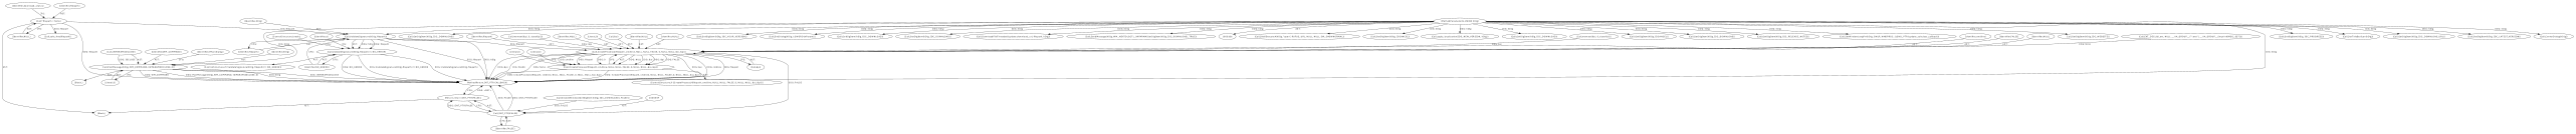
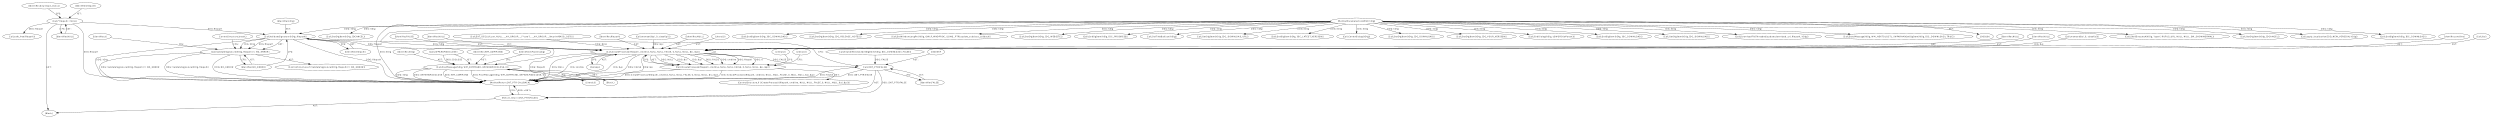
  digraph {
    fontname="IBM Plex Sans"
    node [fontname="IBM Plex Sans"]
    edge [fontname="IBM Plex Sans"]
    n1 [label="(Call,ValidateSignature(hDlg, filepath))"]
    n2 [label="(Call,ValidateSignature(hDlg, filepath) != NO_ERROR)"]
    n3 [label="(Call,CreateProcessU(filepath, cmdline, NULL, NULL, FALSE, 0, NULL, NULL, &si, &pi))"]
    n4 [label="(Identifier,filepath)"]
    n5 [label="(MethodReturn,INT_PTR CALLBACK)"]
    n6 [label="(ControlStructure,if (ValidateSignature(hDlg, filepath) != NO_ERROR))"]
    n7 [label="(Identifier,NO_ERROR)"]
    n8 [label="(Call,!CreateProcessU(filepath, cmdline, NULL, NULL, FALSE, 0, NULL, NULL, &si, &pi))"]
    n9 [label="(Call,(INT_PTR)FALSE)"]
    n10 [label="(Call,&pi)"]
    n11 [label="(Call,PostMessage(hDlg, WM_COMMAND, (WPARAM)IDCLOSE, 0))"]
    n12 [label="(Literal,0)"]
    n13 [label="(Block,)"]
    n14 [label="(Return,return (INT_PTR)FALSE;)"]
    n15 [label="(MethodParameterIn,HWND hDlg)"]
    n16 [label="(Call,ShellExecuteA(hDlg, \"open\", RUFUS_URL, NULL, NULL, SW_SHOWNORMAL))"]
    n17 [label="(Call,GetDlgItem(hDlg, IDCANCEL))"]
    n18 [label="(Call,apply_localization(IDD_NEW_VERSION, hDlg))"]
    n19 [label="(Call,GetDlgItem(hDlg, IDC_DOWNLOAD))"]
    n20 [label="(Call,GetDlgItem(hDlg, IDCANCEL))"]
    n21 [label="(Call,GetDlgItem(hDlg, IDC_DOWNLOAD))"]
    n22 [label="(Call,GetDlgItem(hDlg, IDC_RELEASE_NOTES))"]
    n23 [label="(Call,SetWindowLongPtr(hDlg, GWLP_WNDPROC, (LONG_PTR)update_subclass_callback))"]
    n24 [label="(Call,GetDlgItem(hDlg, IDC_WEBSITE))"]
    n25 [label="(Call,GetDlgItem(hDlg, IDC_PROGRESS))"]
    n26 [label="(Call,SetTitleBarIcon(hDlg))"]
    n27 [label="(Call,GetDlgItem(hDlg, IDC_DOWNLOAD_URL))"]
    n28 [label="(Call,GetDlgItem(hDlg, IDC_LATEST_VERSION))"]
    n29 [label="(Call,CenterDialog(hDlg))"]
    n30 [label="(Call,GetDlgItem(hDlg, IDC_DOWNLOAD))"]
    n31 [label="(Call,GetDlgItem(hDlg, IDC_YOUR_VERSION))"]
    n32 [label="(Call,EndDialog(hDlg, LOWORD(wParam)))"]
    n33 [label="(Call,GetDlgItem(hDlg, IDC_DOWNLOAD))"]
    n34 [label="(Call,GetDlgItem(hDlg, IDC_DOWNLOAD))"]
    n35 [label="(Call,DownloadFileThreaded(update.download_url, filepath, hDlg))"]
    n36 [label="(Call,SendMessage(hDlg, WM_NEXTDLGCTL, (WPARAM)GetDlgItem(hDlg, IDC_DOWNLOAD), TRUE))"]
    1000106
    n38 [label="(Call,* filepath = NULL)"]
    n39 [label="(Call,safe_free(filepath))"]
    n40 [label="(Block,)"]
    n41 [label="(Identifier,NULL)"]
    n42 [label="(ControlStructure,if (!CreateProcessU(filepath, cmdline, NULL, NULL, FALSE, 0, NULL, NULL, &si, &pi)))"]
    n43 [label="(Identifier,FALSE)"]
    n44 [label="(Identifier,cmdline)"]
    n45 [label="(Call,&si)"]
    n46 [label="(Identifier,WM_COMMAND)"]
    n47 [label="(Identifier,download_status)"]
    n48 [label="(Identifier,filepath)"]
    n49 [label="(Identifier,FALSE)"]
    n50 [label="(Identifier,NULL)"]
    n51 [label="(Literal,0)"]
    n52 [label="(Call,EXT_DECL(dl_ext, NULL, __VA_GROUP__(\"*.exe\"), __VA_GROUP__(lmprintf(MSG_037))))"]
    n53 [label="(Identifier,filepath)"]
    n54 [label="(Literal,0)"]
    n55 [label="(Identifier,hMainDialog)"]
    n56 [label="(Identifier,si)"]
    n57 [label="(Call,memset(&pi, 0, sizeof(pi)))"]
    n58 [label="(Identifier,NULL)"]
    n59 [label="(Call,EnableWindow(GetDlgItem(hDlg, IDC_DOWNLOAD), FALSE))"]
    n60 [label="(Literal,0)"]
    n61 [label="(Identifier,NULL)"]
    n62 [label="(Identifier,hDlg)"]
    n63 [label="(Call,(WPARAM)IDCLOSE)"]
    n64 [label="(ControlStructure,break;)"]
    n65 [label="(Identifier,NULL)"]
    n66 [label="(Call,memset(&si, 0, sizeof(si)))"]
    n67 [label="(Identifier,hDlg)"]
    1000559
    n1 -> n2 [label="AST: "]
    n1 -> n2 [label="DDG: hDlg"]
    n1 -> n2 [label="DDG: filepath"]
    n1 -> n3 [label="DDG: filepath"]
    n1 -> n4 [label="CFG: "]
    n1 -> n5 [label="DDG: hDlg"]
    n1 -> n5 [label="DDG: filepath"]
    n2 -> n5 [label="DDG: ValidateSignature(hDlg, filepath) != NO_ERROR"]
    n2 -> n5 [label="DDG: ValidateSignature(hDlg, filepath)"]
    n2 -> n5 [label="DDG: NO_ERROR"]
    n2 -> n6 [label="AST: "]
    n2 -> n7 [label="CFG: "]
    n3 -> n5 [label="DDG: filepath"]
    n3 -> n5 [label="DDG: NULL"]
    n3 -> n5 [label="DDG: cmdline"]
    n3 -> n5 [label="DDG: &pi"]
    n3 -> n5 [label="DDG: FALSE"]
    n3 -> n5 [label="DDG: &si"]
    n3 -> n8 [label="AST: "]
    n3 -> n8 [label="DDG: NULL"]
    n3 -> n8 [label="DDG: &si"]
    n3 -> n8 [label="DDG: &pi"]
    n3 -> n8 [label="DDG: FALSE"]
    n3 -> n8 [label="DDG: cmdline"]
    n3 -> n8 [label="DDG: filepath"]
    n3 -> n8 [label="DDG: 0"]
    n3 -> n9 [label="DDG: FALSE"]
    n3 -> n10 [label="CFG: "]
    n4 -> n1 [label="AST: "]
    n5 -> n14 [label="CFG: "]
    n7 -> n1 [label="CFG: "]
    n7 -> n2 [label="AST: "]
    n8 -> n3 [label="CFG: "]
    n8 -> n5 [label="DDG: CreateProcessU(filepath, cmdline, NULL, NULL, FALSE, 0, NULL, NULL, &si, &pi)"]
    n8 -> n5 [label="DDG: !CreateProcessU(filepath, cmdline, NULL, NULL, FALSE, 0, NULL, NULL, &si, &pi)"]
    n8 -> n42 [label="AST: "]
    n9 -> n5 [label="DDG: FALSE"]
    n9 -> n5 [label="DDG: (INT_PTR)FALSE"]
    n9 -> n14 [label="AST: "]
    n9 -> n14 [label="DDG: (INT_PTR)FALSE"]
    n9 -> n43 [label="CFG: "]
    n10 -> n3 [label="AST: "]
    n11 -> n5 [label="DDG: WM_COMMAND"]
    n11 -> n5 [label="DDG: PostMessage(hDlg, WM_COMMAND, (WPARAM)IDCLOSE, 0)"]
    n11 -> n5 [label="DDG: hDlg"]
    n11 -> n5 [label="DDG: (WPARAM)IDCLOSE"]
    n11 -> n12 [label="CFG: "]
    n11 -> n13 [label="AST: "]
    n12 -> n11 [label="AST: "]
    n14 -> n5 [label="DDG: <RET>"]
-   n14 -> n9 [label="CFG: "]
+   n1 -> n9 [label="CFG: "]
    n14 -> n40 [label="AST: "]
    n15 -> n1 [label="DDG: hDlg"]
    n15 -> n5 [label="DDG: hDlg"]
    n15 -> n11 [label="DDG: hDlg"]
    n15 -> n16 [label="DDG: hDlg"]
    n15 -> n17 [label="DDG: hDlg"]
    n15 -> n18 [label="DDG: hDlg"]
    n15 -> n19 [label="DDG: hDlg"]
    n15 -> n20 [label="DDG: hDlg"]
    n15 -> n21 [label="DDG: hDlg"]
    n15 -> n22 [label="DDG: hDlg"]
    n15 -> n23 [label="DDG: hDlg"]
    n15 -> n24 [label="DDG: hDlg"]
    n15 -> n25 [label="DDG: hDlg"]
    n15 -> n26 [label="DDG: hDlg"]
    n15 -> n27 [label="DDG: hDlg"]
    n15 -> n28 [label="DDG: hDlg"]
    n15 -> n29 [label="DDG: hDlg"]
    n15 -> n30 [label="DDG: hDlg"]
    n15 -> n31 [label="DDG: hDlg"]
    n15 -> n32 [label="DDG: hDlg"]
    n15 -> n33 [label="DDG: hDlg"]
    n15 -> n34 [label="DDG: hDlg"]
    n15 -> n35 [label="DDG: hDlg"]
    n15 -> n36 [label="DDG: hDlg"]
    n15 -> 1000106 [label="AST: "]
    n38 -> n1 [label="DDG: filepath"]
    n38 -> n5 [label="DDG: filepath"]
    n38 -> n39 [label="DDG: filepath"]
    n38 -> n40 [label="AST: "]
    n38 -> n41 [label="CFG: "]
    n41 -> n38 [label="AST: "]
    n43 -> n9 [label="AST: "]
    n44 -> n3 [label="AST: "]
    n45 -> n3 [label="AST: "]
    n46 -> n11 [label="AST: "]
    n47 -> n38 [label="CFG: "]
    n48 -> n38 [label="AST: "]
    n49 -> n3 [label="AST: "]
    n50 -> n3 [label="AST: "]
    n51 -> n8 [label="CFG: "]
    n52 -> n3 [label="DDG: NULL"]
    n53 -> n3 [label="AST: "]
    n54 -> n8 [label="CFG: "]
    n55 -> n11 [label="CFG: "]
    n56 -> n2 [label="CFG: "]
    n57 -> n3 [label="DDG: &pi"]
    n58 -> n3 [label="AST: "]
    n59 -> n9 [label="DDG: FALSE"]
    n60 -> n3 [label="AST: "]
    n61 -> n3 [label="AST: "]
    n62 -> n11 [label="AST: "]
    n63 -> n11 [label="AST: "]
    n63 -> n11 [label="DDG: IDCLOSE"]
    n64 -> n2 [label="CFG: "]
    n65 -> n3 [label="AST: "]
    n66 -> n3 [label="DDG: &si"]
    n67 -> n1 [label="AST: "]
    1000559 -> n9 [label="AST: "]
  }
